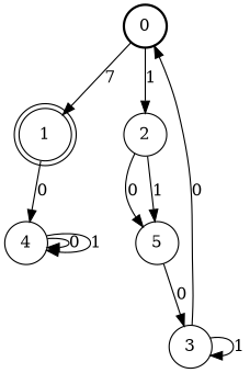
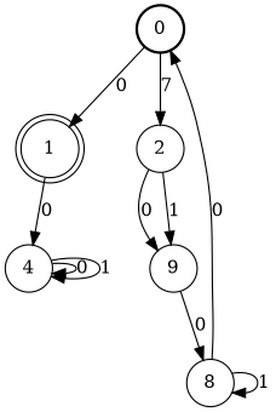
  digraph {
    node [shape=circle]
    0 [style=bold]
    1 [peripheries=2]
    2
    4
-   5
-   3
-   0 -> 1 [label=7]
-   0 -> 2 [label=1]
+   5 [label=9]
+   3 [label=8]
+   0 -> 1 [label=0]
+   0 -> 2 [label=7]
    1 -> 4 [label=0]
    2 -> 5 [label=0]
    2 -> 5 [label=1]
    4 -> 4 [label=0]
    4 -> 4 [label=1]
    5 -> 3 [label=0]
    3 -> 0 [label=0]
    3 -> 3 [label=1]
  }
